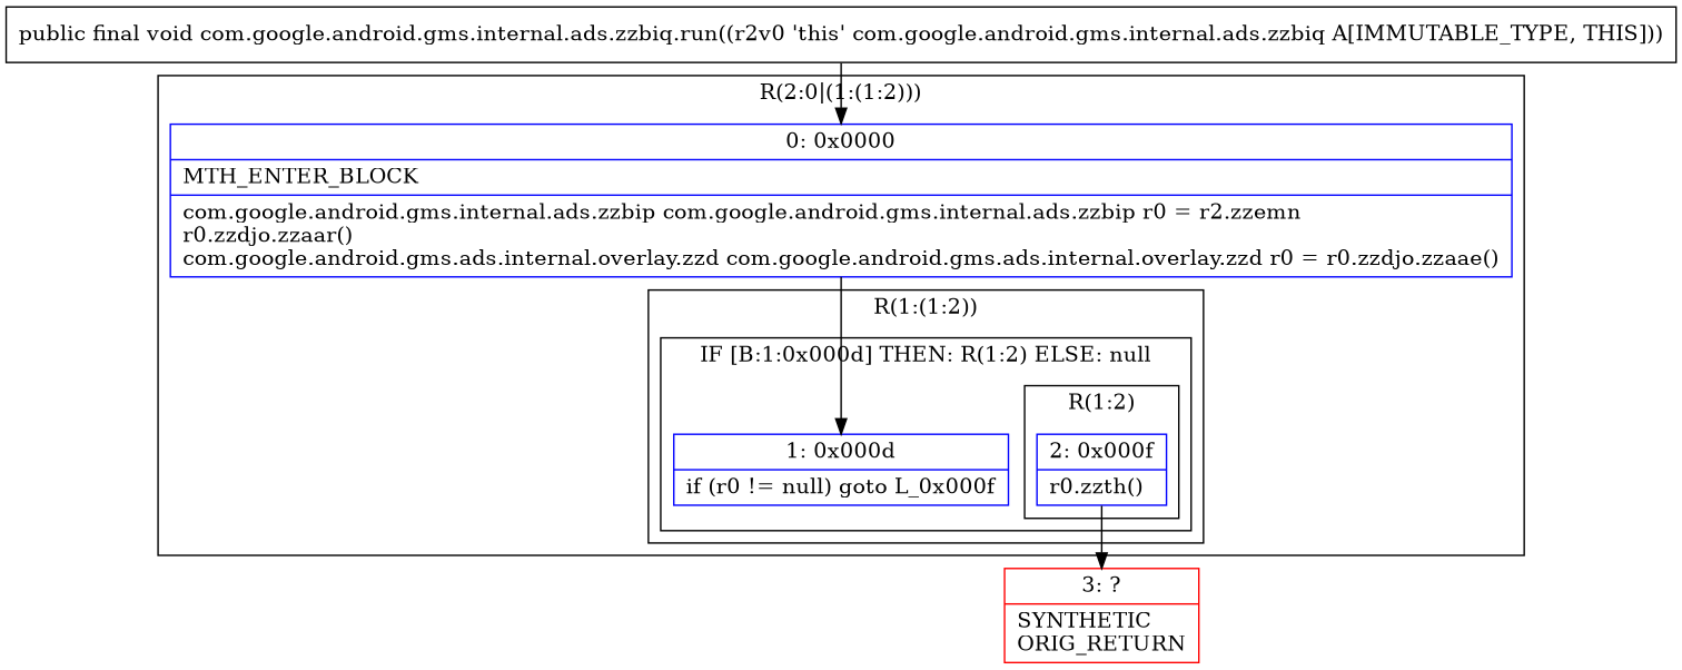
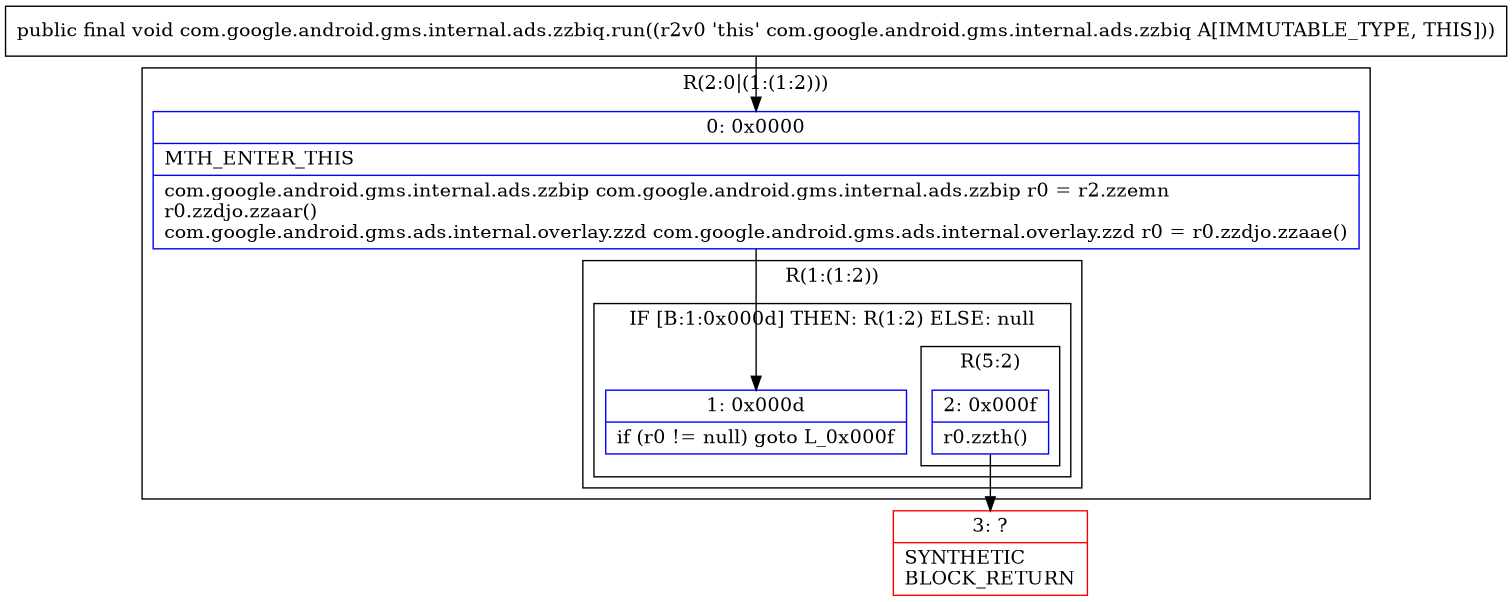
  digraph {
    node [color=blue shape=record]
    n1 [label="{2\:\ 0x000f|r0.zzth()\l}"]
    n2 [label="{1\:\ 0x000d|if (r0 != null) goto L_0x000f\l}"]
-   n3 [label="{0\:\ 0x0000|MTH_ENTER_BLOCK\l|com.google.android.gms.internal.ads.zzbip com.google.android.gms.internal.ads.zzbip r0 = r2.zzemn\lr0.zzdjo.zzaar()\lcom.google.android.gms.ads.internal.overlay.zzd com.google.android.gms.ads.internal.overlay.zzd r0 = r0.zzdjo.zzaae()\l}"]
-   n4 [color=red label="{3\:\ ?|SYNTHETIC\lORIG_RETURN\l}"]
+   n3 [label="{0\:\ 0x0000|MTH_ENTER_THIS\l|com.google.android.gms.internal.ads.zzbip com.google.android.gms.internal.ads.zzbip r0 = r2.zzemn\lr0.zzdjo.zzaar()\lcom.google.android.gms.ads.internal.overlay.zzd com.google.android.gms.ads.internal.overlay.zzd r0 = r0.zzdjo.zzaae()\l}"]
+   n4 [color=red label="{3\:\ ?|SYNTHETIC\lBLOCK_RETURN\l}"]
    n5 [label="{public final void com.google.android.gms.internal.ads.zzbiq.run((r2v0 'this' com.google.android.gms.internal.ads.zzbiq A[IMMUTABLE_TYPE, THIS])) }" color=""]
    subgraph cluster_1 {
      label="R(2:0|(1:(1:2)))"
      n3
      subgraph cluster_2 {
        label="R(1:(1:2))"
        subgraph cluster_3 {
          label="IF [B:1:0x000d] THEN: R(1:2) ELSE: null"
          n2
          subgraph cluster_4 {
-           label="R(1:2)"
+           label="R(5:2)"
            n1
          }
        }
      }
    }
    n1 -> n4
    n3 -> n2
    n5 -> n3
  }
